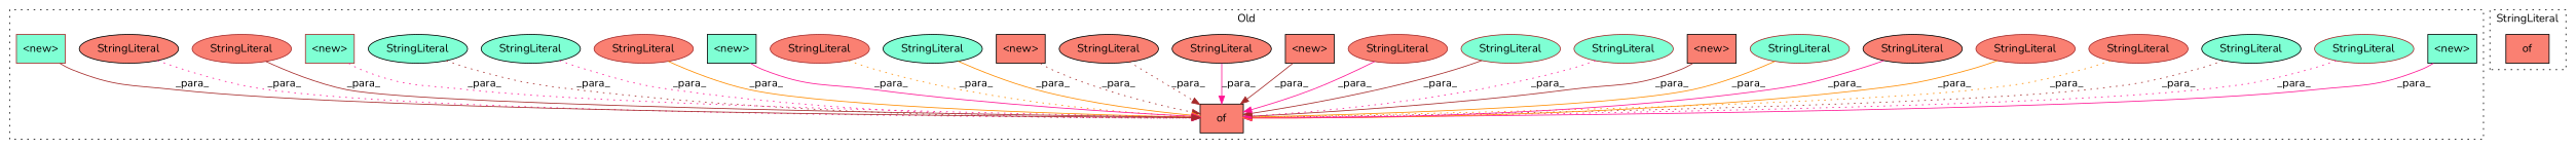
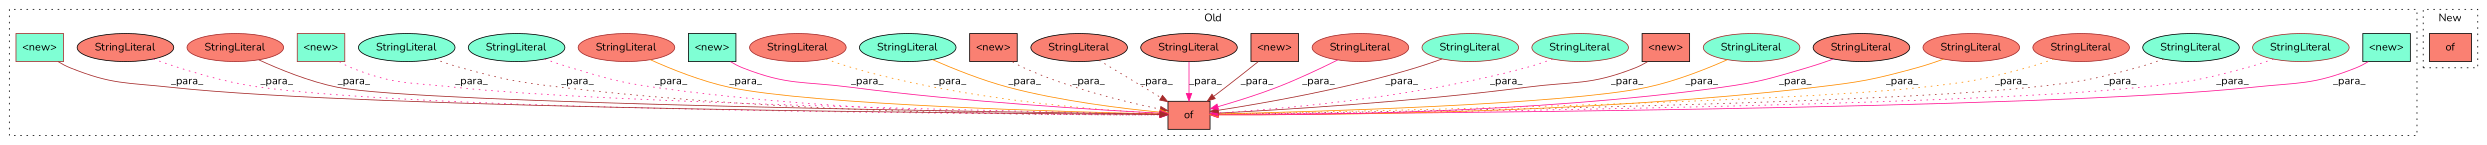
  digraph {
    fontname=Nunito
    node [a=45 l=10 shape=ellipse style=filled fillcolor=salmon color=black fontname=Nunito]
    edge [color=deeppink style=solid fontname=Nunito]
    n1 [a=14 l=27 label="<new>" s=675 shape=box fillcolor=aquamarine]
    n2 [a=32 l="3,1" label=of s="316,1157" shape=box]
    n3 [label=StringLiteral s=847 fillcolor=aquamarine color=brown]
    n4 [l=9 label=StringLiteral s=1079 fillcolor=aquamarine]
    n5 [label=StringLiteral s=703 color=brown]
    n6 [l=12 label=StringLiteral s=499 color=brown]
    n7 [label=StringLiteral s=624]
    n8 [l=12 label=StringLiteral s=544 fillcolor=aquamarine color=brown]
    n9 [a=14 l=28 label="<new>" s=1050 shape=box]
    n10 [label=StringLiteral s=953 fillcolor=aquamarine color=brown]
    n11 [l=12 label=StringLiteral s=382 fillcolor=aquamarine color=brown]
    n12 [label=StringLiteral s=1112 color=brown]
    n13 [a=14 l=28 label="<new>" s=557 shape=box]
    n14 [label=StringLiteral s=918]
    n15 [label=StringLiteral s=664]
    n16 [a=14 l=24 label="<new>" s=431 shape=box]
    n17 [l=9 label=StringLiteral s=456 fillcolor=aquamarine]
    n18 [l=16 label=StringLiteral s=989 color=brown]
    n19 [a=14 l=22 label="<new>" s=1089 shape=box fillcolor=aquamarine]
    n20 [l=18 label=StringLiteral s=1031 color=brown]
    n21 [l=9 label=StringLiteral s=885 fillcolor=aquamarine]
    n22 [label=StringLiteral s=1147 fillcolor=aquamarine]
    n23 [a=14 l=31 label="<new>" s=512 shape=box fillcolor=aquamarine color=brown]
    n24 [label=StringLiteral s=812 color=brown]
    n25 [l=9 label=StringLiteral s=345]
    n26 [a=14 l=26 label="<new>" s=858 shape=box fillcolor=aquamarine color=brown]
    n27 [a=32 l=4 label=of s=316 shape=box]
    subgraph cluster_1 {
      label=Old
      style=dotted
      n1
      n2
      n3
      n4
      n5
      n6
      n7
      n8
      n9
      n10
      n11
      n12
      n13
      n14
      n15
      n16
      n17
      n18
      n19
      n20
      n21
      n22
      n23
      n24
      n25
      n26
    }
    subgraph cluster_2 {
-     label=StringLiteral
+     label=New
      style=dotted
      n27
    }
    n1 -> n2 [label=_para_]
    n3 -> n2 [label=_para_ style=dotted]
    n4 -> n2 [label=_para_ color=brown style=dotted]
    n5 -> n2 [label=_para_ color=darkorange style=dotted]
    n6 -> n2 [label=_para_ color=darkorange]
    n7 -> n2 [label=_para_]
    n8 -> n2 [label=_para_ color=darkorange]
    n9 -> n2 [label=_para_ color=brown]
    n10 -> n2 [label=_para_ style=dotted]
    n11 -> n2 [label=_para_ color=brown]
    n12 -> n2 [label=_para_]
    n13 -> n2 [label=_para_ color=brown]
    n14 -> n2 [label=_para_]
    n15 -> n2 [label=_para_ color=brown style=dotted]
    n16 -> n2 [label=_para_ color=brown style=dotted]
    n17 -> n2 [label=_para_ color=darkorange]
    n18 -> n2 [label=_para_ color=darkorange style=dotted]
    n19 -> n2 [label=_para_]
    n20 -> n2 [label=_para_ color=darkorange]
    n21 -> n2 [label=_para_ style=dotted]
    n22 -> n2 [label=_para_ color=brown style=dotted]
    n23 -> n2 [label=_para_ style=dotted]
    n24 -> n2 [label=_para_ color=brown]
    n25 -> n2 [label=_para_ style=dotted]
    n26 -> n2 [label=_para_ color=brown]
  }
